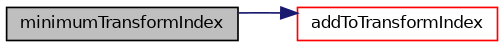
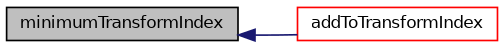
  digraph {
    rankdir=LR
    node [fontname=Helvetica fontsize=10 shape=record]
    n1 [color=black fillcolor=grey75 fontcolor=black height=0.2 label=minimumTransformIndex style=filled width=0.4]
    n2 [color=red height=0.2 label=addToTransformIndex width=0.4]
-   n2 -> n1 [color=midnightblue dir=back fontname=Helvetica fontsize=10 labelfontname=Helvetica labelfontsize=10 style=solid]
+   n1 -> n2 [color=midnightblue dir=back fontname=Helvetica fontsize=10 labelfontname=Helvetica labelfontsize=10 style=solid]
  }
